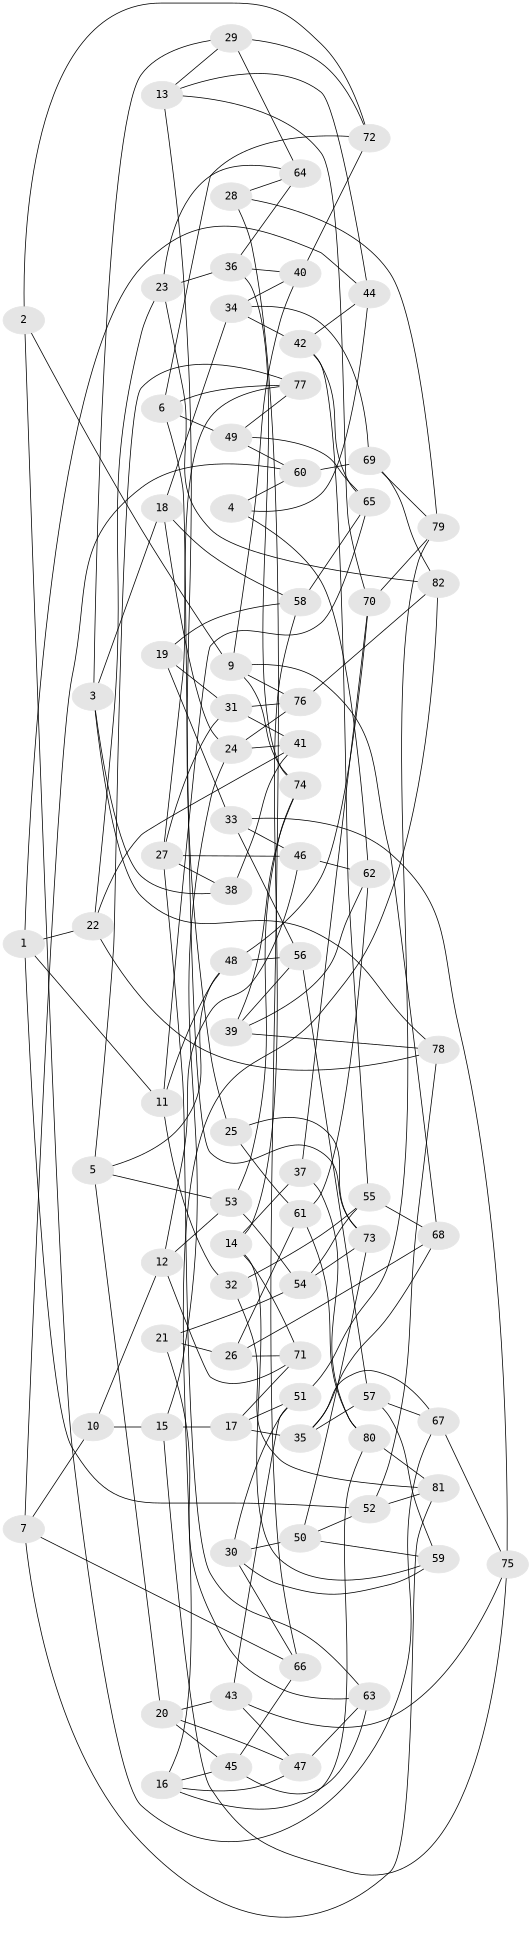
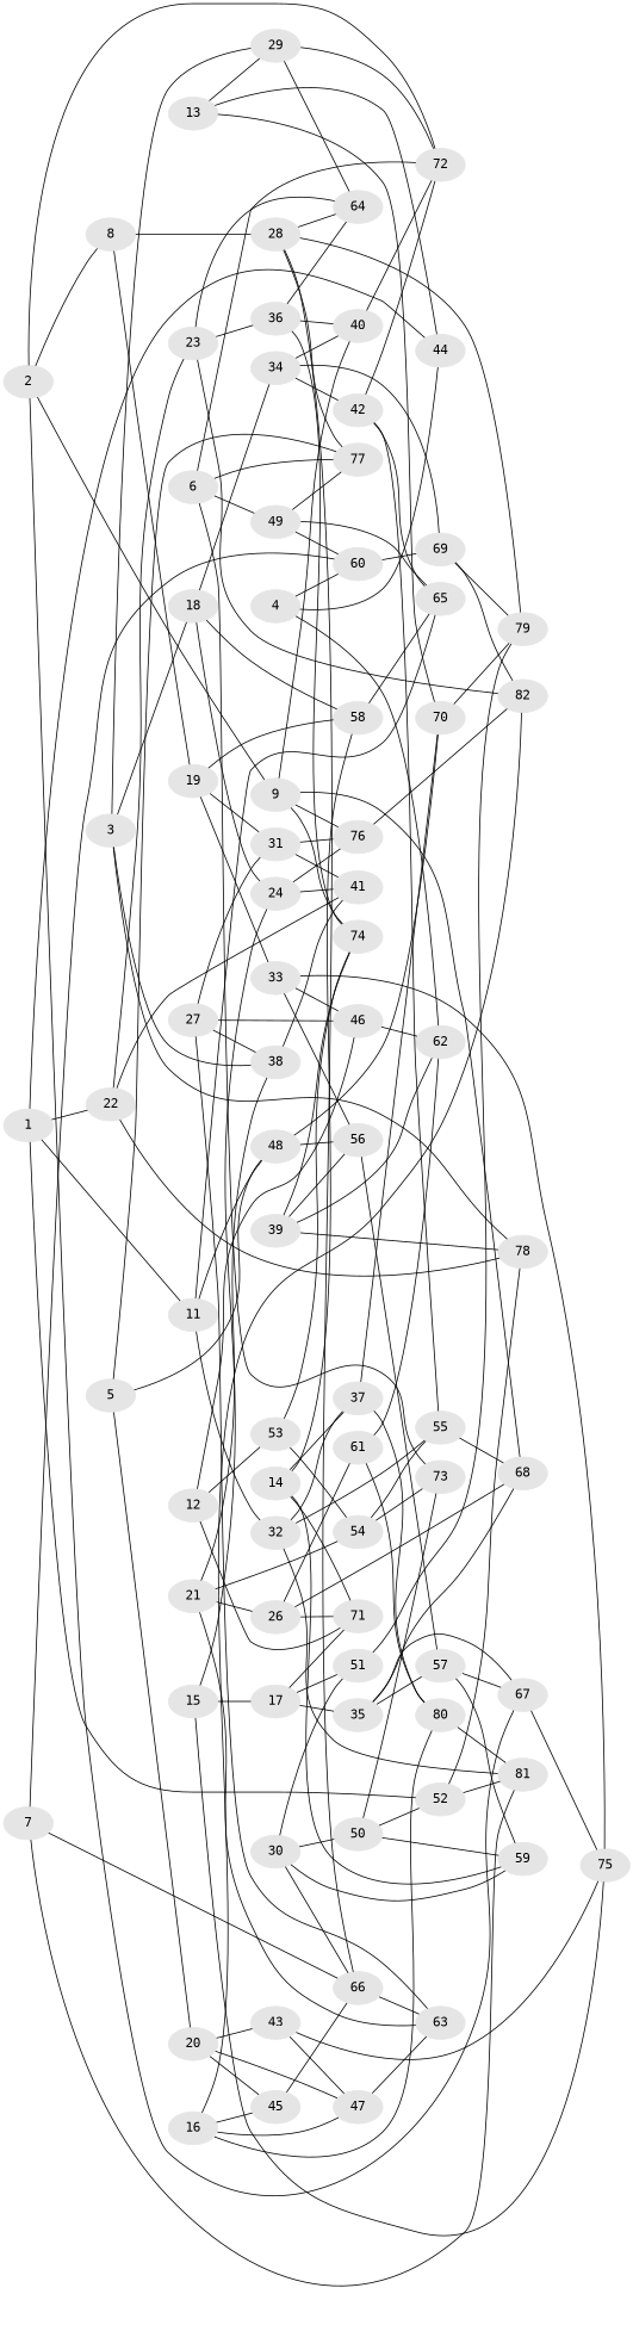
  graph {
    fontname="DejaVu Sans Mono"
    rankdir=LR
    node [color=gray90 fontname="DejaVu Sans Mono" style=filled]
    edge [fontname="DejaVu Sans Mono"]
    1
    11
    22
    44
    52
    48
    32
    65
    78
    23
    41
    81
    2
+   8
    9
    67
    72
    19
    28
    68
    40
    74
    76
    75
    3
    18
    29
    38
    58
    24
    34
    64
    4
    60
    62
    69
    5
    20
    53
    77
    45
    47
    43
    70
    56
    54
    6
    49
    73
    7
-   10
    66
    12
    15
    31
    33
-   25
    61
    79
    82
    46
    71
    17
    37
    55
    13
    14
    59
    80
    35
    51
    16
    63
    57
    42
    21
    26
    36
    27
    30
    50
    39
    1 -- 11
    1 -- 22
    1 -- 44
    1 -- 52
    11 -- 48
    11 -- 32
    11 -- 65
    22 -- 78
    22 -- 23
    22 -- 41
    52 -- 78
    52 -- 81
    48 -- 70
    48 -- 56
    32 -- 81
+   32 -- 37
    32 -- 55
    23 -- 64
    23 -- 82
    23 -- 36
+   2 -- 8
    2 -- 9
    2 -- 67
    2 -- 72
+   8 -- 19
+   8 -- 28
    9 -- 68
    9 -- 40
    9 -- 74
    9 -- 76
    67 -- 75
    19 -- 58
    19 -- 31
    19 -- 33
    28 -- 64
    28 -- 66
    28 -- 79
    40 -- 72
    76 -- 82
    3 -- 78
    3 -- 18
    3 -- 29
    3 -- 38
    18 -- 58
    18 -- 24
    18 -- 34
    29 -- 72
    29 -- 64
    38 -- 41
    58 -- 65
    24 -- 41
    24 -- 76
    34 -- 40
    34 -- 69
    34 -- 42
    4 -- 44
    4 -- 60
    4 -- 62
    60 -- 69
    69 -- 79
    69 -- 82
    5 -- 48
    5 -- 20
-   5 -- 53
    5 -- 77
    20 -- 45
    20 -- 47
    20 -- 43
    53 -- 74
    53 -- 54
    45 -- 66
-   45 -- 63
+   66 -- 63
    47 -- 63
    43 -- 75
    43 -- 47
-   43 -- 51
    70 -- 79
    56 -- 57
    54 -- 73
    54 -- 55
    6 -- 72
    6 -- 77
    6 -- 49
    6 -- 73
    49 -- 65
    49 -- 60
    49 -- 77
    7 -- 81
    7 -- 60
-   7 -- 10
    7 -- 66
-   10 -- 12
-   10 -- 15
    12 -- 53
    12 -- 46
    12 -- 71
    15 -- 75
    15 -- 24
    15 -- 17
    31 -- 41
    31 -- 76
    33 -- 75
    33 -- 56
    33 -- 46
-   25 -- 73
-   25 -- 61
    61 -- 62
    61 -- 80
    46 -- 62
    17 -- 71
    17 -- 35
    17 -- 51
    37 -- 70
    37 -- 80
    55 -- 68
    13 -- 44
    13 -- 29
    13 -- 70
-   13 -- 25
    14 -- 58
    14 -- 71
    14 -- 37
    14 -- 59
    80 -- 81
    35 -- 67
    35 -- 68
    35 -- 57
    51 -- 79
    16 -- 45
    16 -- 47
    16 -- 82
    16 -- 80
    57 -- 67
    57 -- 59
-   42 -- 44
+   42 -- 72
    42 -- 65
    42 -- 55
+   21 -- 38
    21 -- 54
    21 -- 63
    21 -- 26
    26 -- 68
    26 -- 61
    26 -- 71
    36 -- 40
    36 -- 74
    36 -- 64
    27 -- 38
-   27 -- 77
+   28 -- 77
    27 -- 31
    27 -- 46
    27 -- 63
    30 -- 66
    30 -- 59
    30 -- 51
    30 -- 50
    50 -- 52
    50 -- 73
    50 -- 59
    39 -- 78
    39 -- 74
    39 -- 62
    39 -- 56
  }
